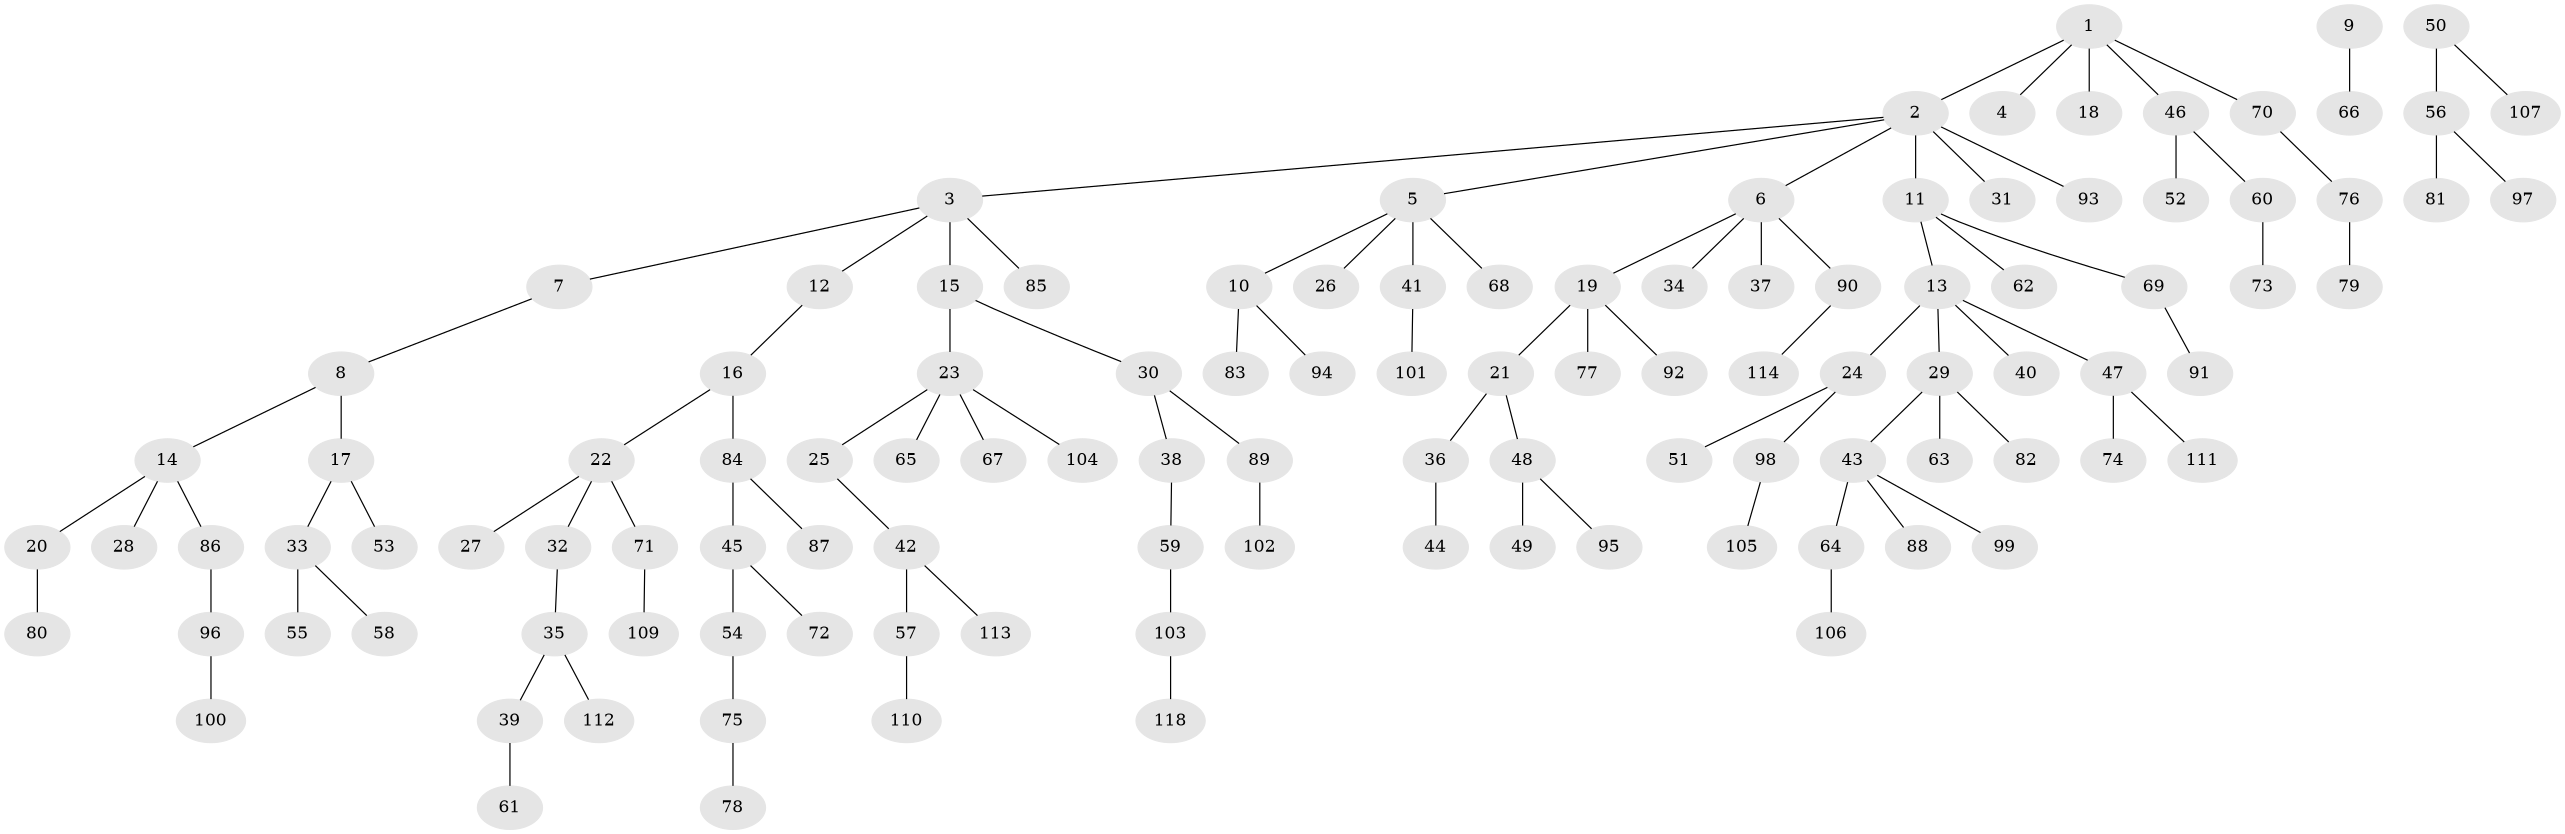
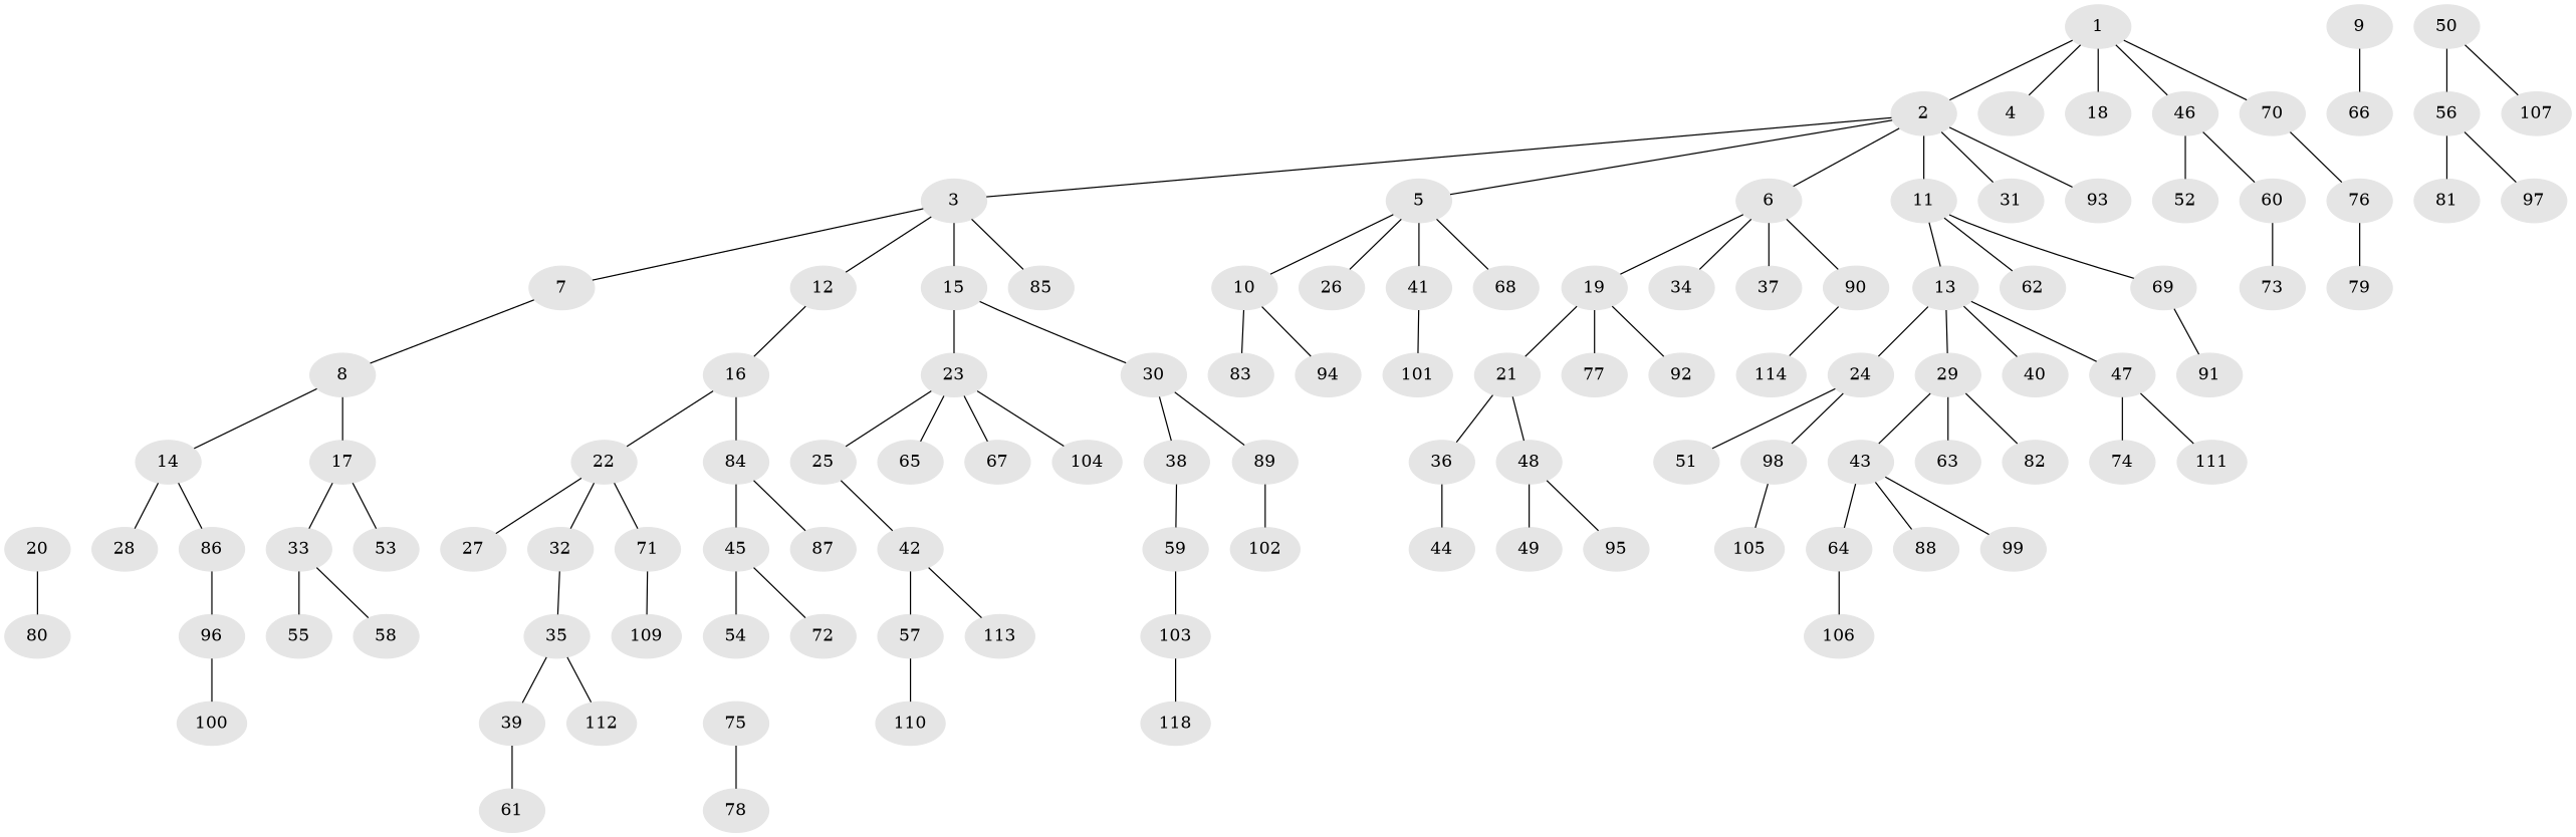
  graph {
    node [color=gray90 style=filled]
    1
    2
    4
    18
    46
    70
    3
    5
    6
    11
    31
    93
    52
    60
    76
    7
    12
    15
    85
    10
    26
    41
    68
    19
    34
    37
    90
    13
    62
    69
    8
    16
    23
    30
    9
    66
    83
    94
    101
    21
    77
    92
    114
    14
    17
    20
    28
    86
    33
    53
    24
    29
    40
    47
    91
    22
    84
    45
    54
    72
    51
    98
    43
    63
    82
    74
    111
    80
    50
    56
    107
    96
    25
    65
    67
    104
    38
    89
    27
    32
    71
    87
    55
    58
    36
    48
    44
    49
    95
    35
    109
    42
    105
    57
    113
    64
    88
    99
    59
    102
    39
    112
    61
    103
    110
    106
    75
    73
    81
    97
    78
    n112 [label=118]
    79
    100
    1 -- 2
    1 -- 4
    1 -- 18
    1 -- 46
    1 -- 70
    2 -- 3
    2 -- 5
    2 -- 6
    2 -- 11
    2 -- 31
    2 -- 93
    46 -- 52
    46 -- 60
    70 -- 76
    3 -- 7
    3 -- 12
    3 -- 15
    3 -- 85
    5 -- 10
    5 -- 26
    5 -- 41
    5 -- 68
    6 -- 19
    6 -- 34
    6 -- 37
    6 -- 90
    11 -- 13
    11 -- 62
    11 -- 69
    60 -- 73
    76 -- 79
    7 -- 8
    12 -- 16
    15 -- 23
    15 -- 30
    10 -- 83
    10 -- 94
    41 -- 101
    19 -- 21
    19 -- 77
    19 -- 92
    90 -- 114
    13 -- 24
    13 -- 29
    13 -- 40
    13 -- 47
    69 -- 91
    8 -- 14
    8 -- 17
    16 -- 22
    16 -- 84
    23 -- 25
    23 -- 65
    23 -- 67
    23 -- 104
    30 -- 38
    30 -- 89
    9 -- 66
    21 -- 36
    21 -- 48
-   14 -- 20
    14 -- 28
    14 -- 86
    17 -- 33
    17 -- 53
    20 -- 80
    86 -- 96
    33 -- 55
    33 -- 58
    24 -- 51
    24 -- 98
    29 -- 43
    29 -- 63
    29 -- 82
    47 -- 74
    47 -- 111
    22 -- 27
    22 -- 32
    22 -- 71
    84 -- 45
    84 -- 87
    45 -- 54
    45 -- 72
-   54 -- 75
    98 -- 105
    43 -- 64
    43 -- 88
    43 -- 99
    50 -- 56
    50 -- 107
    56 -- 81
    56 -- 97
    96 -- 100
    25 -- 42
    38 -- 59
    89 -- 102
    32 -- 35
    71 -- 109
    36 -- 44
    48 -- 49
    48 -- 95
    35 -- 39
    35 -- 112
    42 -- 57
    42 -- 113
    57 -- 110
    64 -- 106
    59 -- 103
    39 -- 61
    103 -- n112
    75 -- 78
  }
